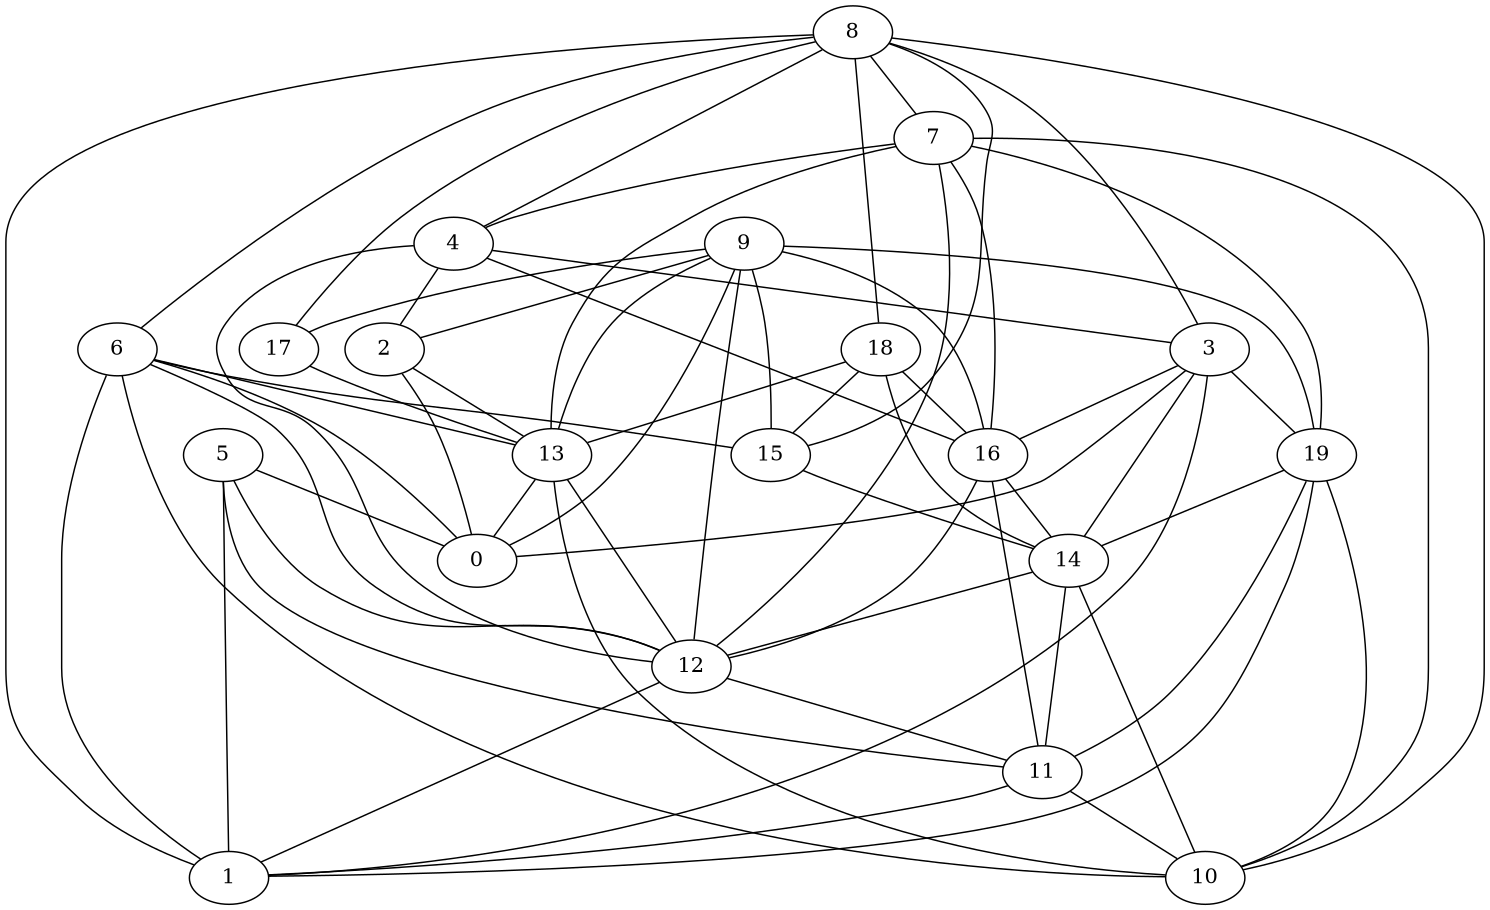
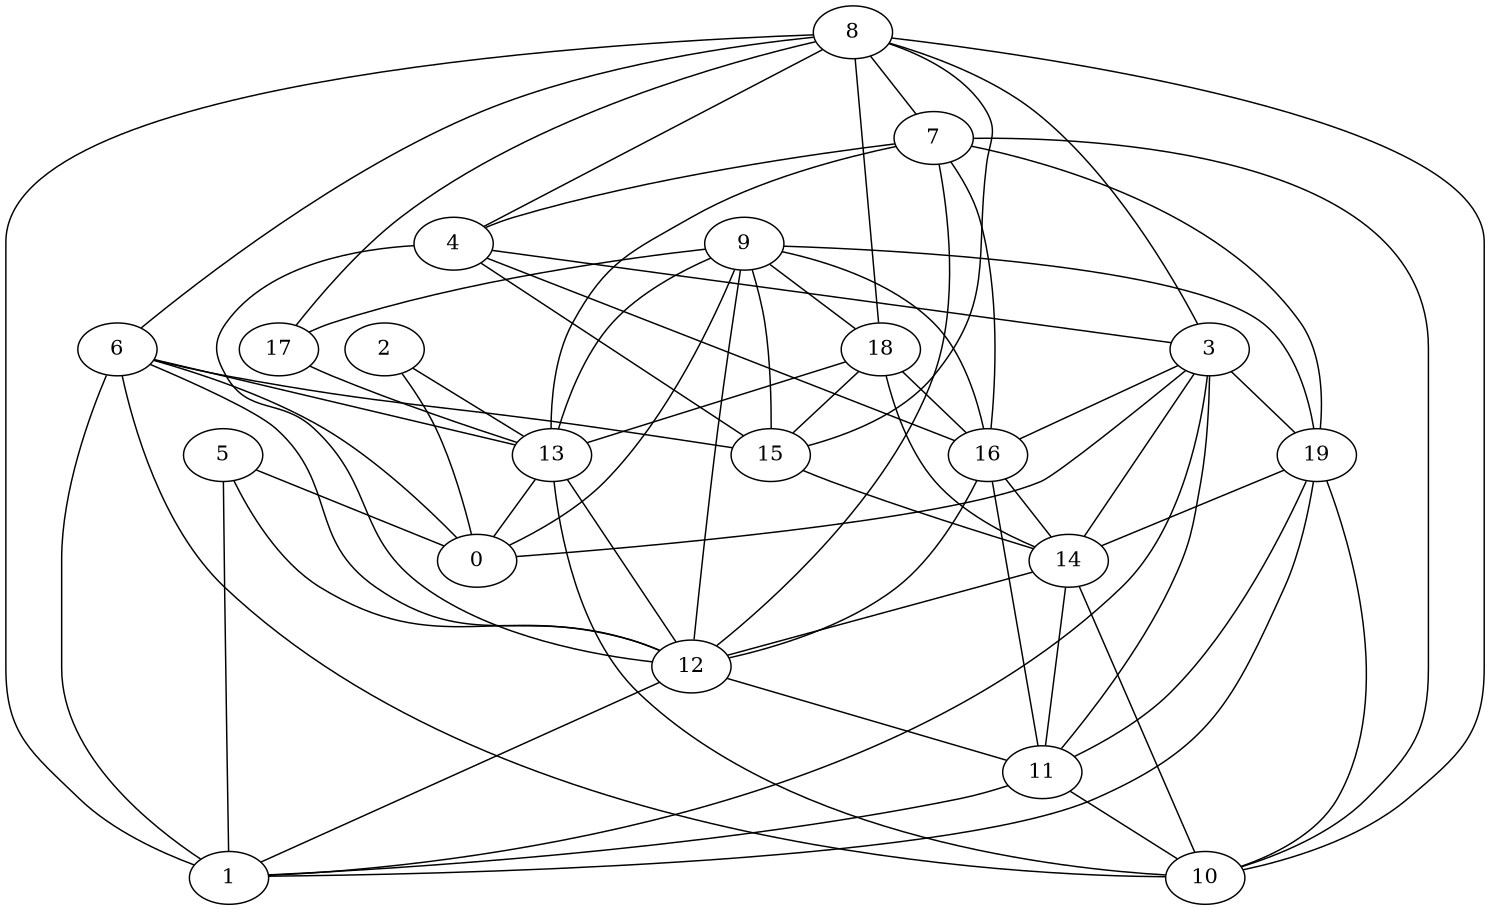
  digraph {
    edge [color=black dir=none]
    4
    3
    12
    16
    15
    0
    1
    11
    19
    14
    5
    18
    13
    10
    9
    17
    8
    7
    6
    2
    subgraph sub_1 {
      4
      3
      12
      16
      15
      0
      1
      11
      19
      14
      5
      18
      13
      10
      9
      17
      8
      7
      6
      2
    }
    4 -> 3
    4 -> 12
    4 -> 16
-   4 -> 2
+   4 -> 15
    3 -> 16
    3 -> 0
    3 -> 1
-   5 -> 11
+   3 -> 11
    3 -> 19
    3 -> 14
    12 -> 1
    12 -> 11
    16 -> 12
    16 -> 11
    16 -> 14
    15 -> 14
    11 -> 1
    11 -> 10
    19 -> 1
    19 -> 11
    19 -> 14
    19 -> 10
    14 -> 12
    14 -> 11
    14 -> 10
    5 -> 12
    5 -> 0
    5 -> 1
    18 -> 16
    18 -> 15
    18 -> 14
    18 -> 13
    13 -> 12
    13 -> 0
    13 -> 10
    9 -> 12
    9 -> 16
    9 -> 15
    9 -> 0
    9 -> 19
-   9 -> 2
+   9 -> 18
    9 -> 13
    9 -> 17
    17 -> 13
    8 -> 4
    8 -> 3
    8 -> 15
    8 -> 1
    8 -> 18
    8 -> 10
    8 -> 17
    8 -> 7
    8 -> 6
    7 -> 4
    7 -> 12
    7 -> 16
    7 -> 19
    7 -> 13
    7 -> 10
    6 -> 12
    6 -> 15
    6 -> 0
    6 -> 1
    6 -> 13
    6 -> 10
    2 -> 0
    2 -> 13
  }
